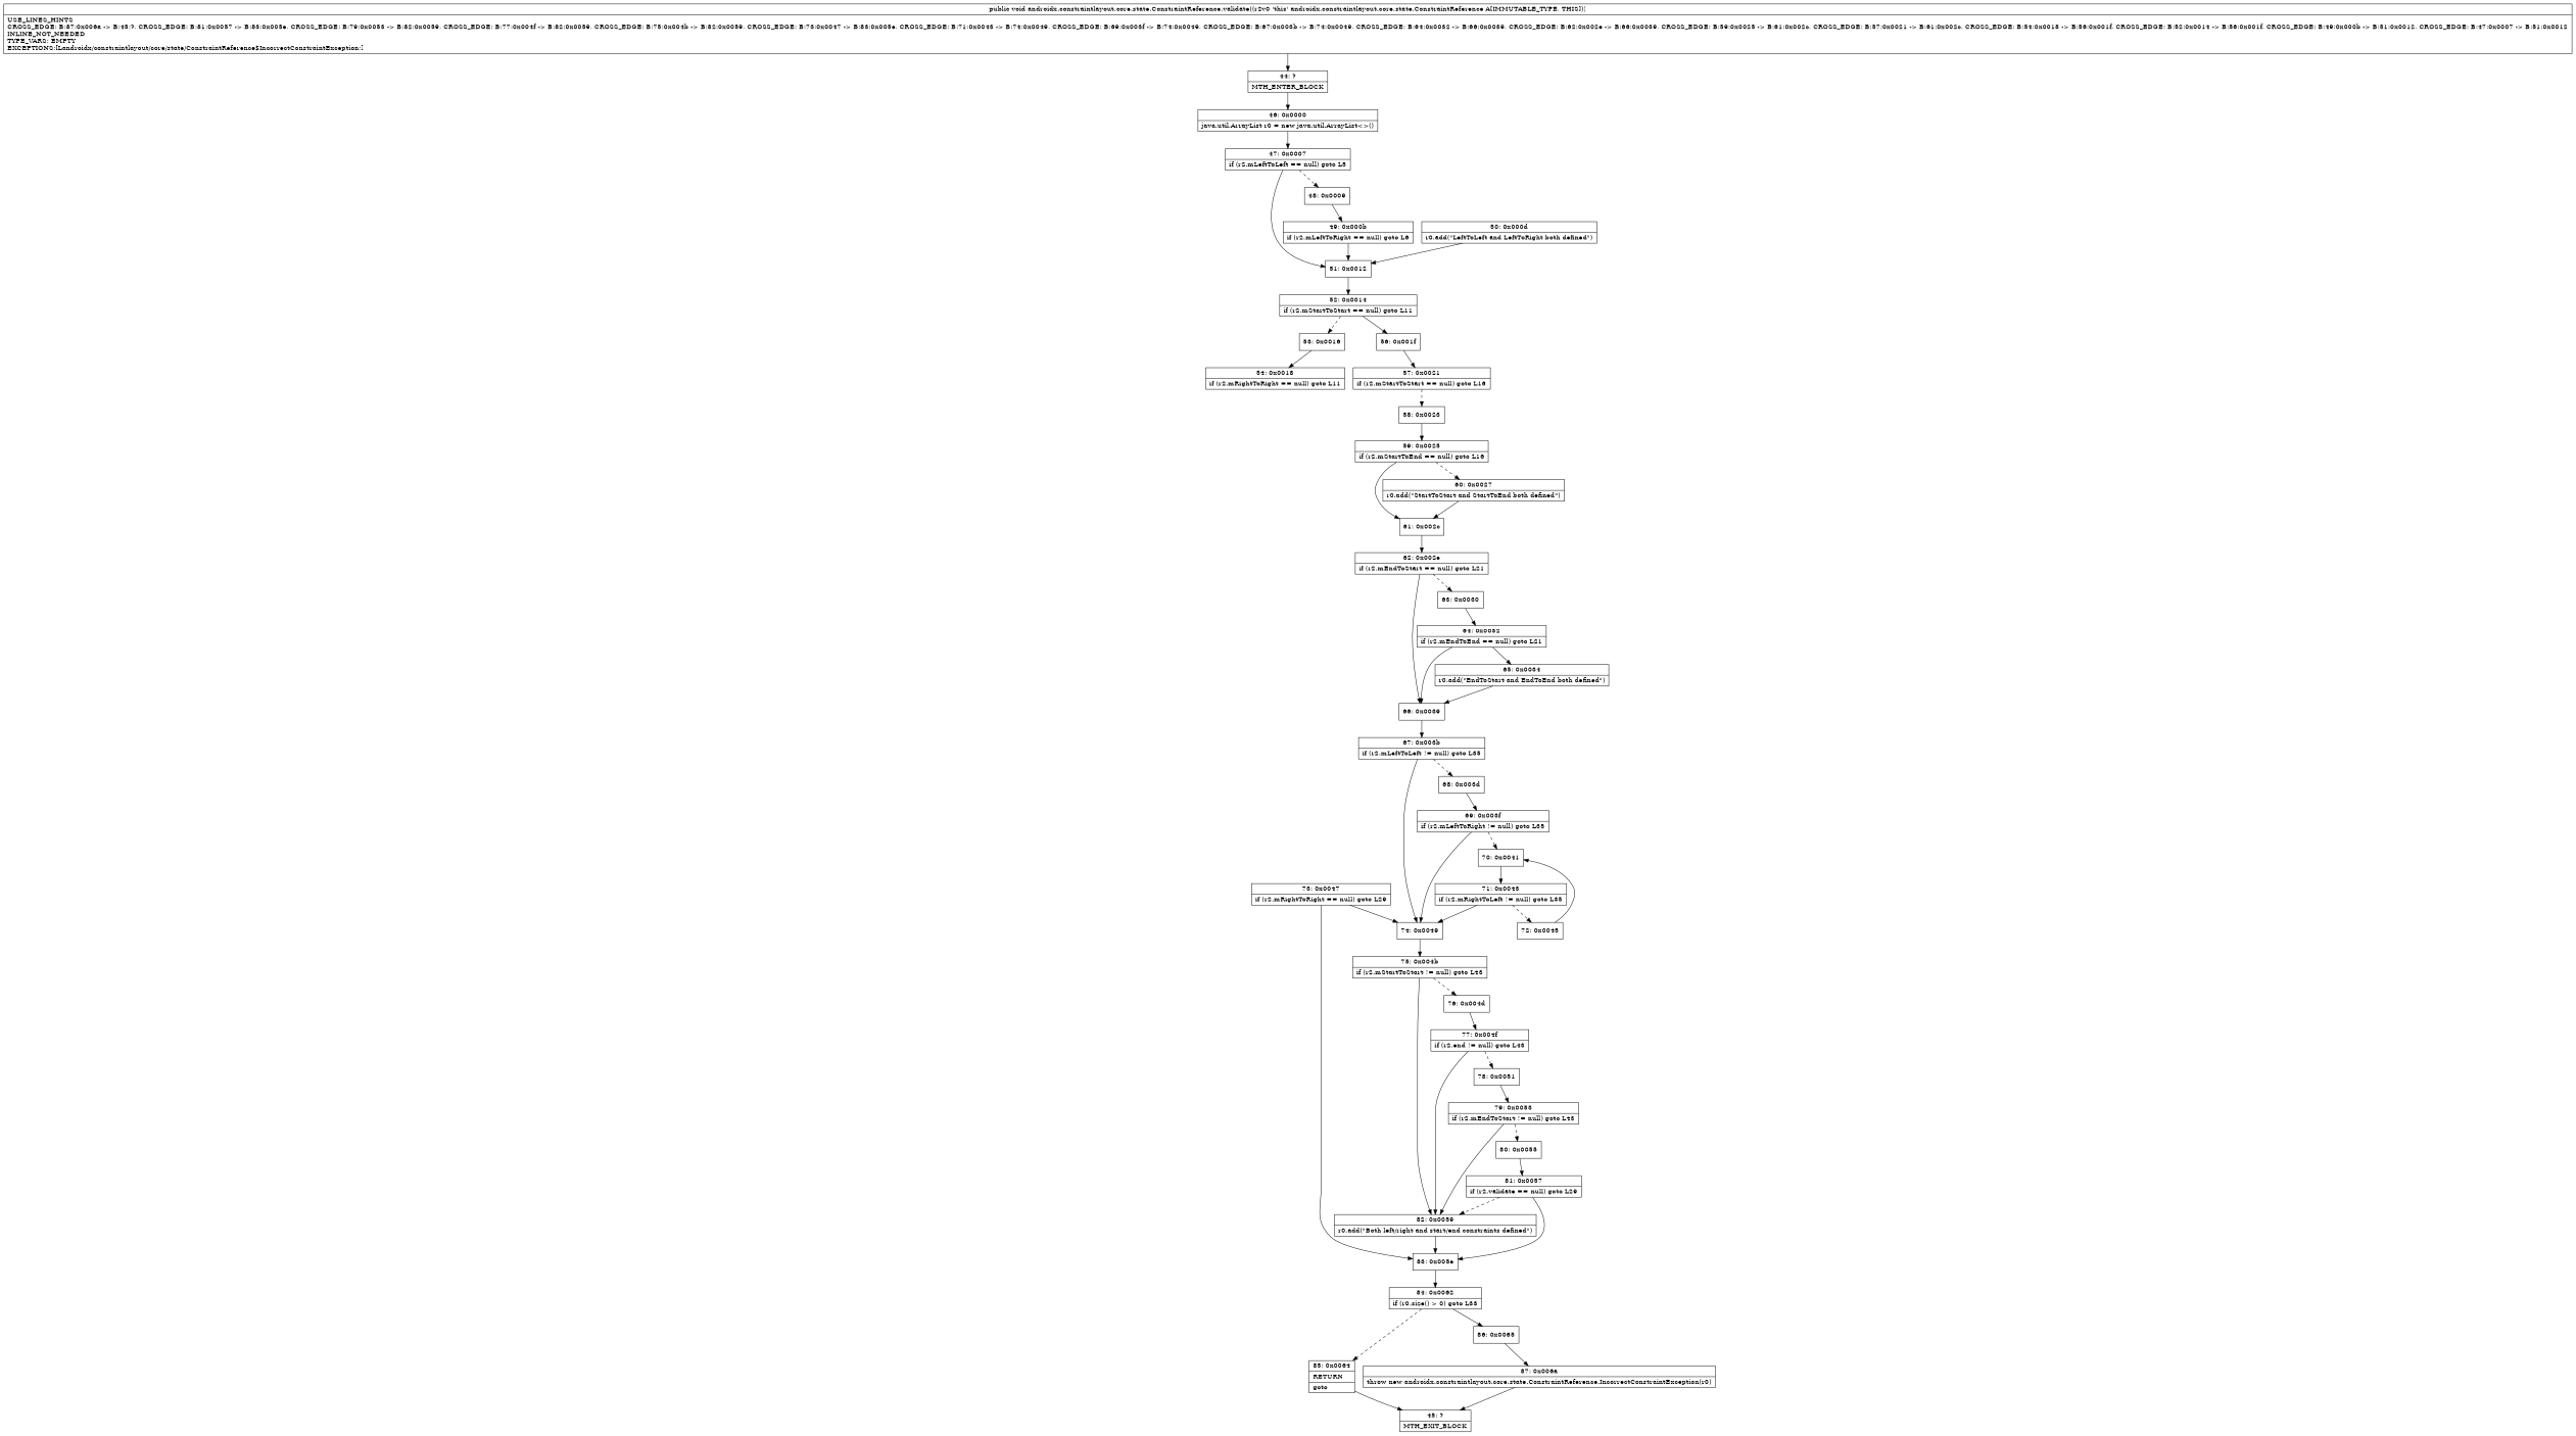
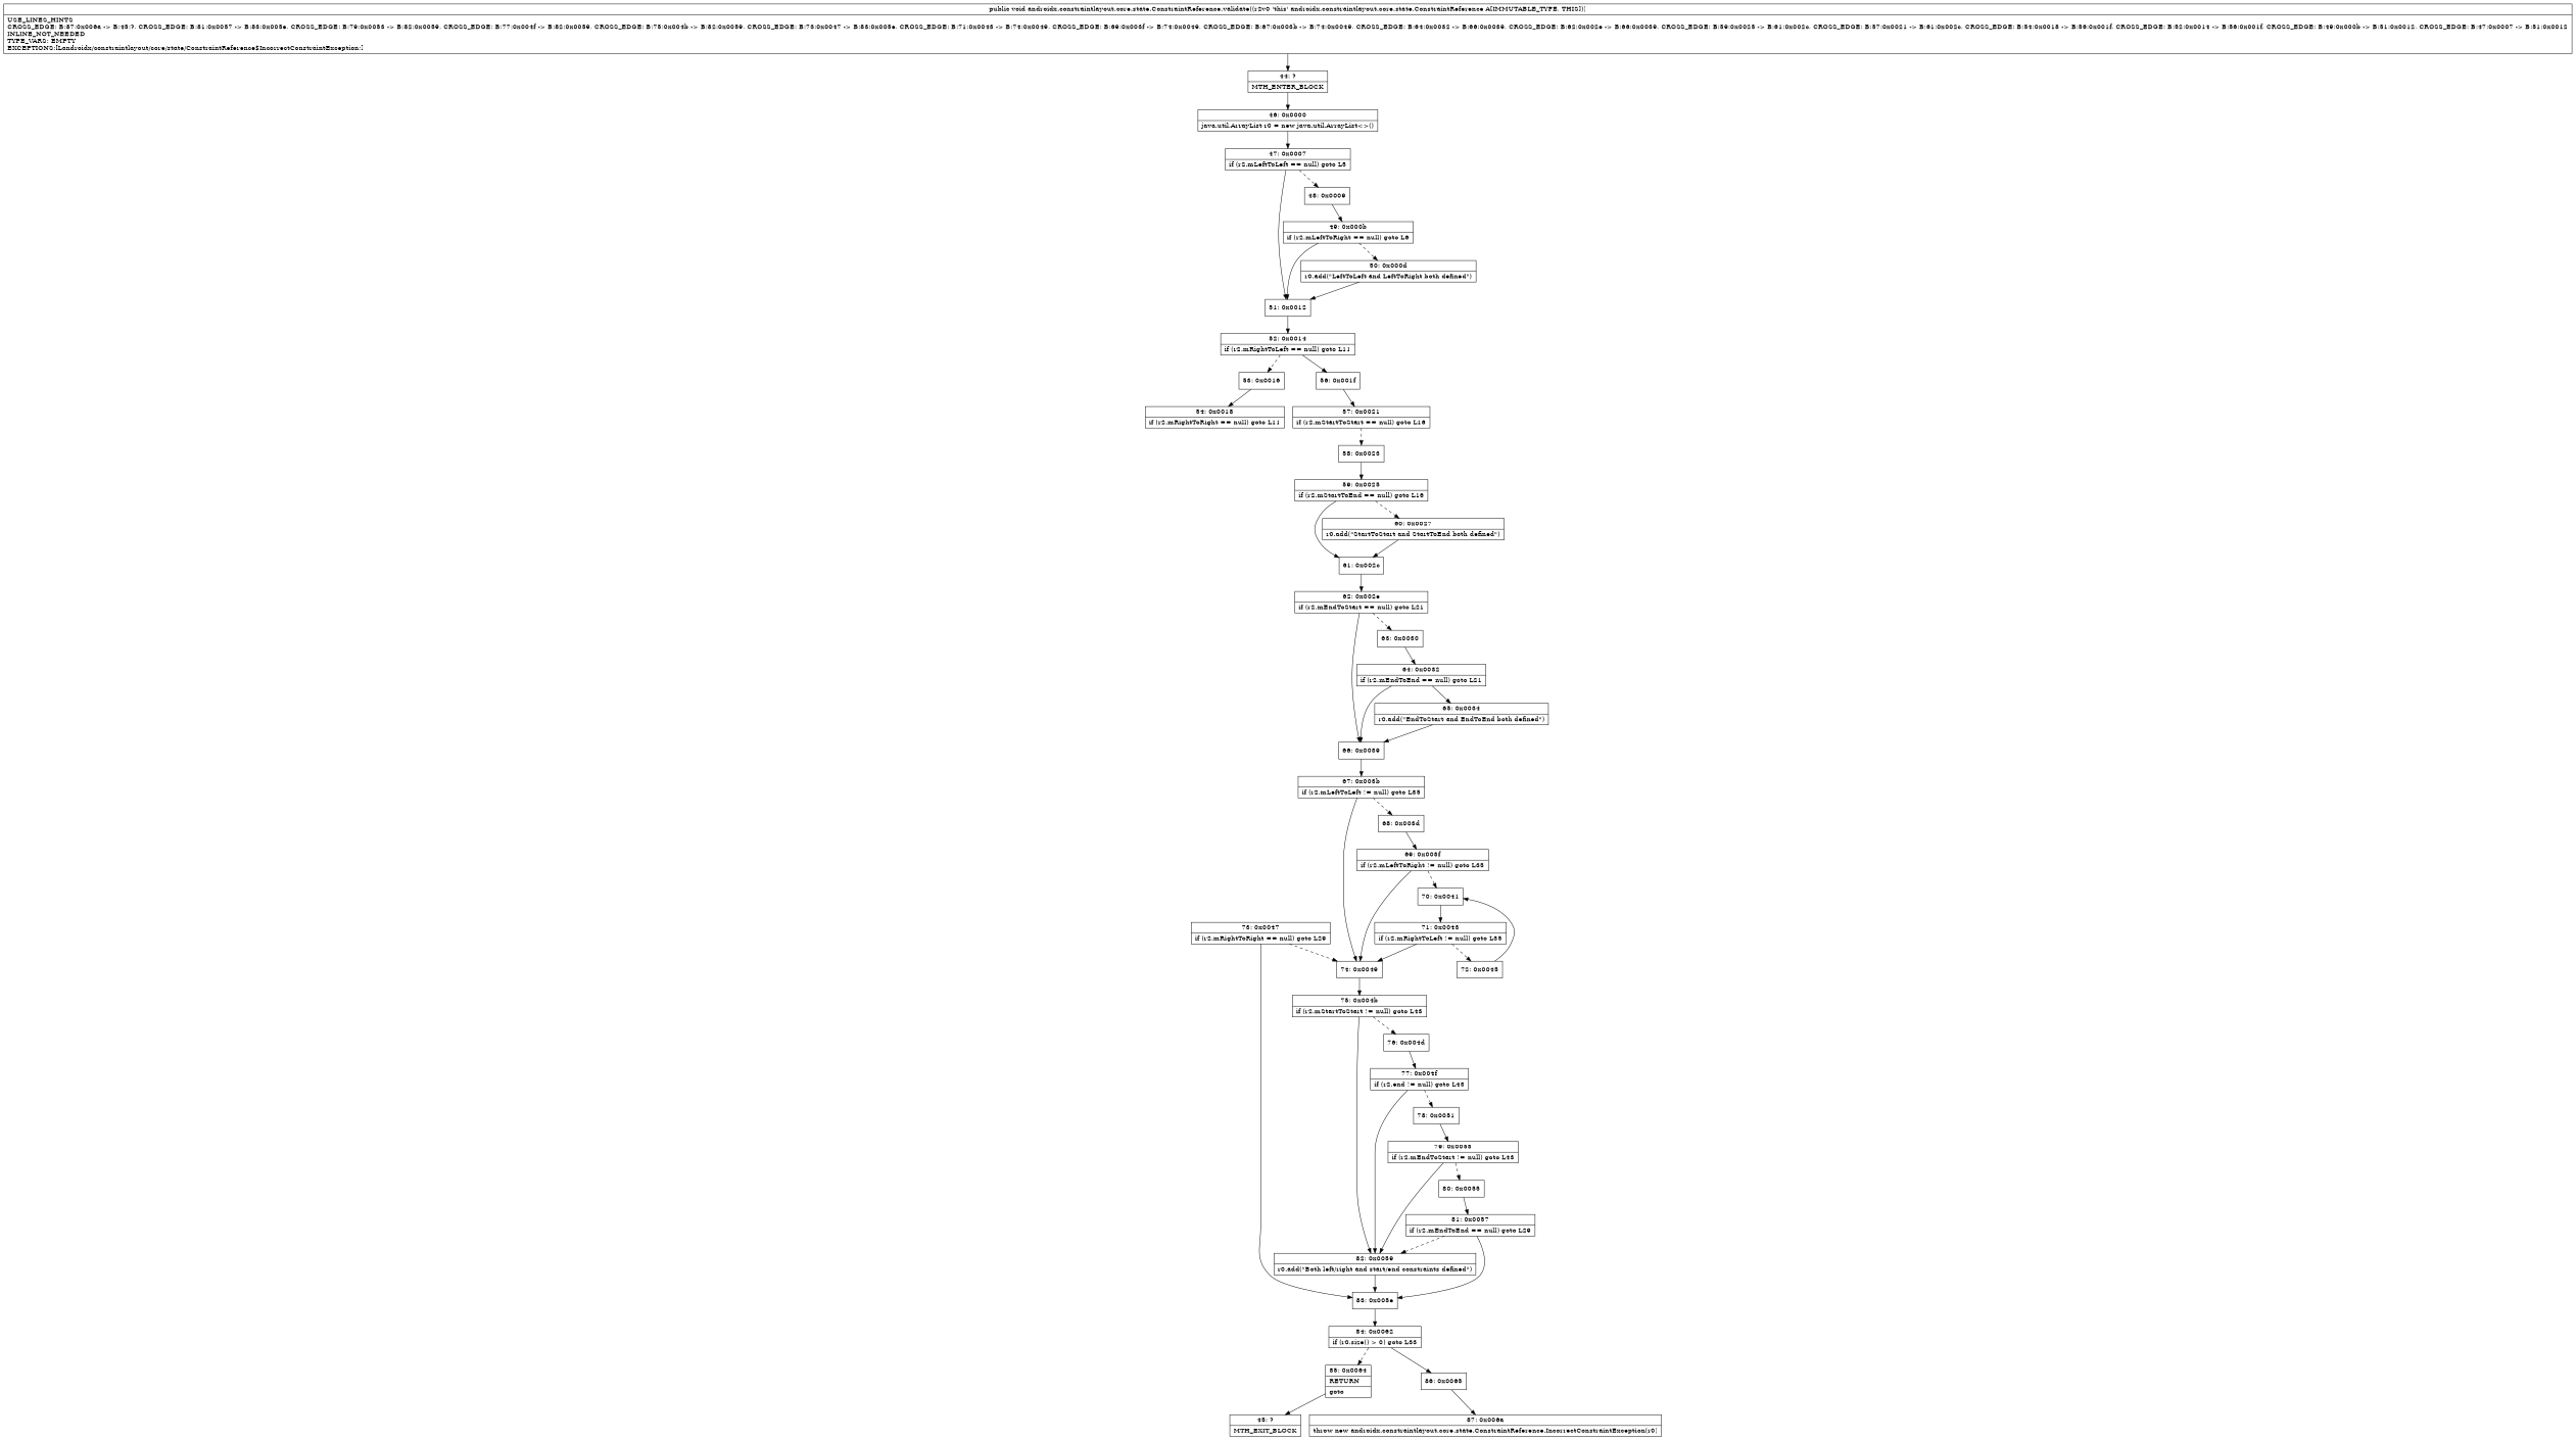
  digraph {
    node [shape=record]
    n1 [label="{44\:\ ?|MTH_ENTER_BLOCK\l}"]
    n2 [label="{46\:\ 0x0000|java.util.ArrayList r0 = new java.util.ArrayList\<\>()\l}"]
    n3 [label="{47\:\ 0x0007|if (r2.mLeftToLeft == null) goto L5\l}"]
    n4 [label="{48\:\ 0x0009}"]
    n5 [label="{51\:\ 0x0012}"]
    n6 [label="{49\:\ 0x000b|if (r2.mLeftToRight == null) goto L6\l}"]
-   n7 [label="{52\:\ 0x0014|if (r2.mStartToStart == null) goto L11\l}"]
+   n7 [label="{52\:\ 0x0014|if (r2.mRightToLeft == null) goto L11\l}"]
    n8 [label="{50\:\ 0x000d|r0.add(\"LeftToLeft and LeftToRight both defined\")\l}"]
    n9 [label="{53\:\ 0x0016}"]
    n10 [label="{56\:\ 0x001f}"]
    n11 [label="{54\:\ 0x0018|if (r2.mRightToRight == null) goto L11\l}"]
    n12 [label="{57\:\ 0x0021|if (r2.mStartToStart == null) goto L16\l}"]
    n13 [label="{58\:\ 0x0023}"]
    n14 [label="{59\:\ 0x0025|if (r2.mStartToEnd == null) goto L16\l}"]
    n15 [label="{61\:\ 0x002c}"]
    n16 [label="{62\:\ 0x002e|if (r2.mEndToStart == null) goto L21\l}"]
    n17 [label="{60\:\ 0x0027|r0.add(\"StartToStart and StartToEnd both defined\")\l}"]
    n18 [label="{63\:\ 0x0030}"]
    n19 [label="{66\:\ 0x0039}"]
    n20 [label="{64\:\ 0x0032|if (r2.mEndToEnd == null) goto L21\l}"]
    n21 [label="{67\:\ 0x003b|if (r2.mLeftToLeft != null) goto L35\l}"]
    n22 [label="{65\:\ 0x0034|r0.add(\"EndToStart and EndToEnd both defined\")\l}"]
    n23 [label="{68\:\ 0x003d}"]
    n24 [label="{74\:\ 0x0049}"]
    n25 [label="{69\:\ 0x003f|if (r2.mLeftToRight != null) goto L35\l}"]
    n26 [label="{75\:\ 0x004b|if (r2.mStartToStart != null) goto L43\l}"]
    n27 [label="{70\:\ 0x0041}"]
    n28 [label="{71\:\ 0x0043|if (r2.mRightToLeft != null) goto L35\l}"]
    n29 [label="{72\:\ 0x0045}"]
    n30 [label="{73\:\ 0x0047|if (r2.mRightToRight == null) goto L29\l}"]
    n31 [label="{83\:\ 0x005e}"]
    n32 [label="{84\:\ 0x0062|if (r0.size() \> 0) goto L33\l}"]
    n33 [label="{85\:\ 0x0064|RETURN\l|goto\l}"]
    n34 [label="{86\:\ 0x0065}"]
    n35 [label="{45\:\ ?|MTH_EXIT_BLOCK\l}"]
    n36 [label="{87\:\ 0x006a|throw new androidx.constraintlayout.core.state.ConstraintReference.IncorrectConstraintException(r0)\l}"]
    n37 [label="{76\:\ 0x004d}"]
    n38 [label="{82\:\ 0x0059|r0.add(\"Both left\/right and start\/end constraints defined\")\l}"]
    n39 [label="{77\:\ 0x004f|if (r2.end != null) goto L43\l}"]
    n40 [label="{78\:\ 0x0051}"]
    n41 [label="{79\:\ 0x0053|if (r2.mEndToStart != null) goto L43\l}"]
    n42 [label="{80\:\ 0x0055}"]
-   n43 [label="{81\:\ 0x0057|if (r2.validate == null) goto L29\l}"]
+   n43 [label="{81\:\ 0x0057|if (r2.mEndToEnd == null) goto L29\l}"]
    n44 [label="{public void androidx.constraintlayout.core.state.ConstraintReference.validate((r2v0 'this' androidx.constraintlayout.core.state.ConstraintReference A[IMMUTABLE_TYPE, THIS]))  | USE_LINES_HINTS\lCROSS_EDGE: B:87:0x006a \-\> B:45:?, CROSS_EDGE: B:81:0x0057 \-\> B:83:0x005e, CROSS_EDGE: B:79:0x0053 \-\> B:82:0x0059, CROSS_EDGE: B:77:0x004f \-\> B:82:0x0059, CROSS_EDGE: B:75:0x004b \-\> B:82:0x0059, CROSS_EDGE: B:73:0x0047 \-\> B:83:0x005e, CROSS_EDGE: B:71:0x0043 \-\> B:74:0x0049, CROSS_EDGE: B:69:0x003f \-\> B:74:0x0049, CROSS_EDGE: B:67:0x003b \-\> B:74:0x0049, CROSS_EDGE: B:64:0x0032 \-\> B:66:0x0039, CROSS_EDGE: B:62:0x002e \-\> B:66:0x0039, CROSS_EDGE: B:59:0x0025 \-\> B:61:0x002c, CROSS_EDGE: B:57:0x0021 \-\> B:61:0x002c, CROSS_EDGE: B:54:0x0018 \-\> B:56:0x001f, CROSS_EDGE: B:52:0x0014 \-\> B:56:0x001f, CROSS_EDGE: B:49:0x000b \-\> B:51:0x0012, CROSS_EDGE: B:47:0x0007 \-\> B:51:0x0012\lINLINE_NOT_NEEDED\lTYPE_VARS: EMPTY\lEXCEPTIONS:[Landroidx\/constraintlayout\/core\/state\/ConstraintReference$IncorrectConstraintException;]\l}"]
    n1 -> n2
    n2 -> n3
    n3 -> n4 [style=dashed]
    n3 -> n5
    n4 -> n6
    n5 -> n7
    n6 -> n5
+   n6 -> n8 [style=dashed]
    n7 -> n9 [style=dashed]
    n7 -> n10
    n8 -> n5
    n9 -> n11
    n10 -> n12
    n12 -> n13 [style=dashed]
    n13 -> n14
    n14 -> n15
    n14 -> n17 [style=dashed]
    n15 -> n16
    n16 -> n18 [style=dashed]
    n16 -> n19
    n17 -> n15
    n18 -> n20
    n19 -> n21
    n20 -> n19
    n20 -> n22 [style=solid]
    n21 -> n23 [style=dashed]
    n21 -> n24
    n22 -> n19
    n23 -> n25
    n24 -> n26
    n25 -> n24
    n25 -> n27 [style=dashed]
    n26 -> n37 [style=dashed]
    n26 -> n38
    n27 -> n28
    n28 -> n24
    n28 -> n29 [style=dashed]
    n29 -> n27
-   n30 -> n24 [style=solid]
+   n30 -> n24 [style=dashed]
    n30 -> n31
    n31 -> n32
    n32 -> n33 [style=dashed]
    n32 -> n34
    n33 -> n35
    n34 -> n36
-   n36 -> n35
    n37 -> n39
    n38 -> n31
    n39 -> n38
    n39 -> n40 [style=dashed]
    n40 -> n41
    n41 -> n38
    n41 -> n42 [style=dashed]
    n42 -> n43
    n43 -> n31
    n43 -> n38 [style=dashed]
    n44 -> n1
  }
